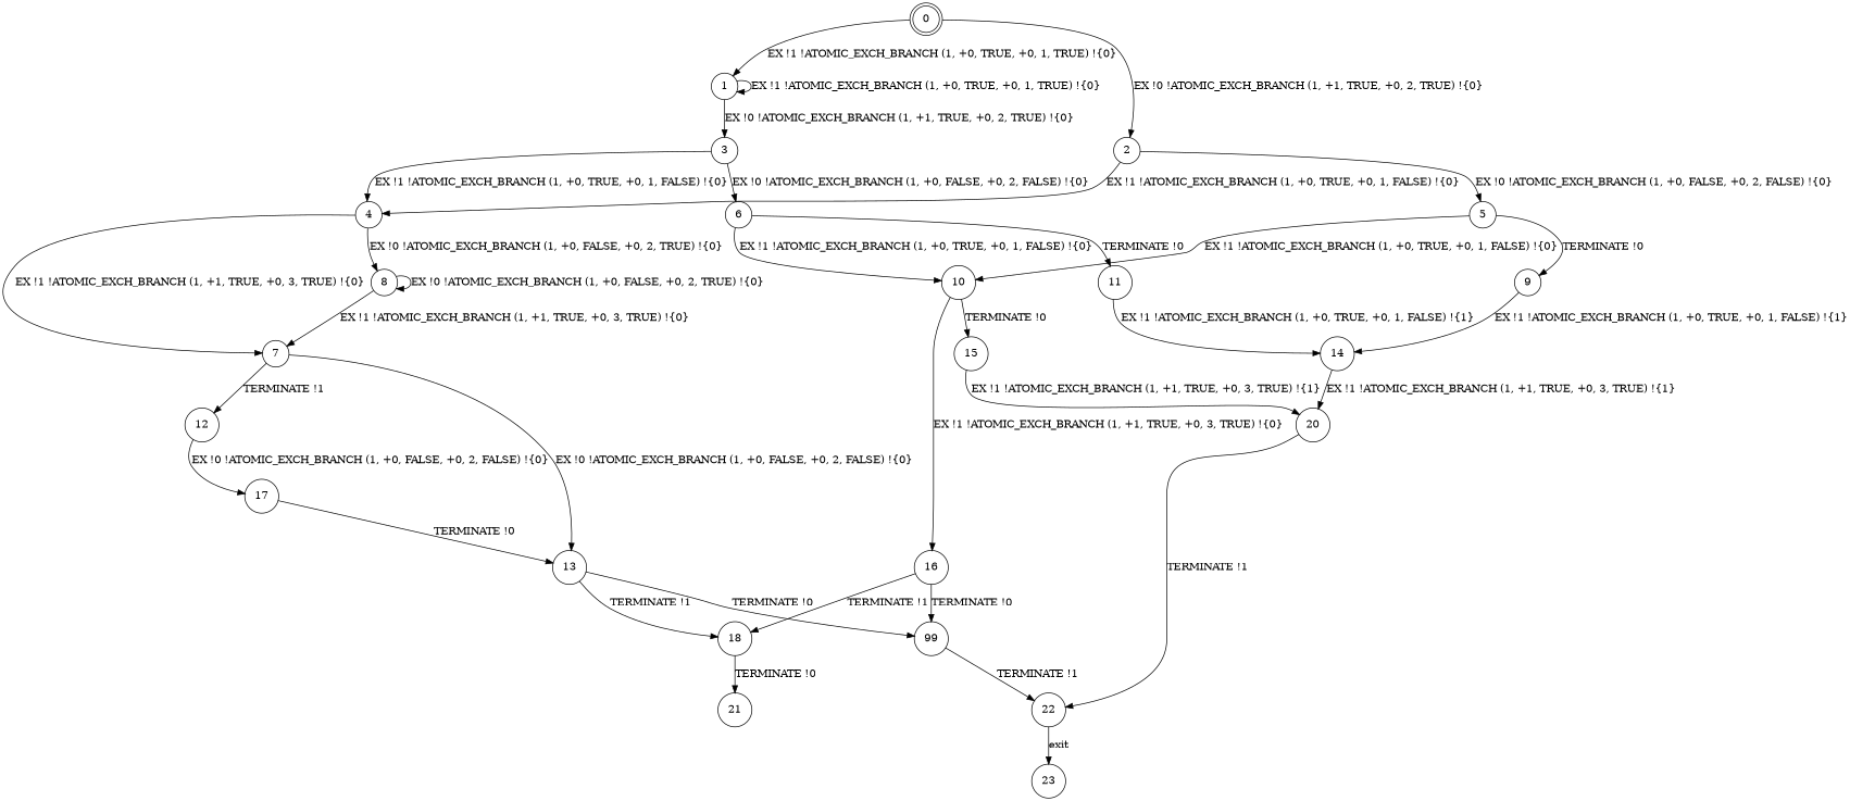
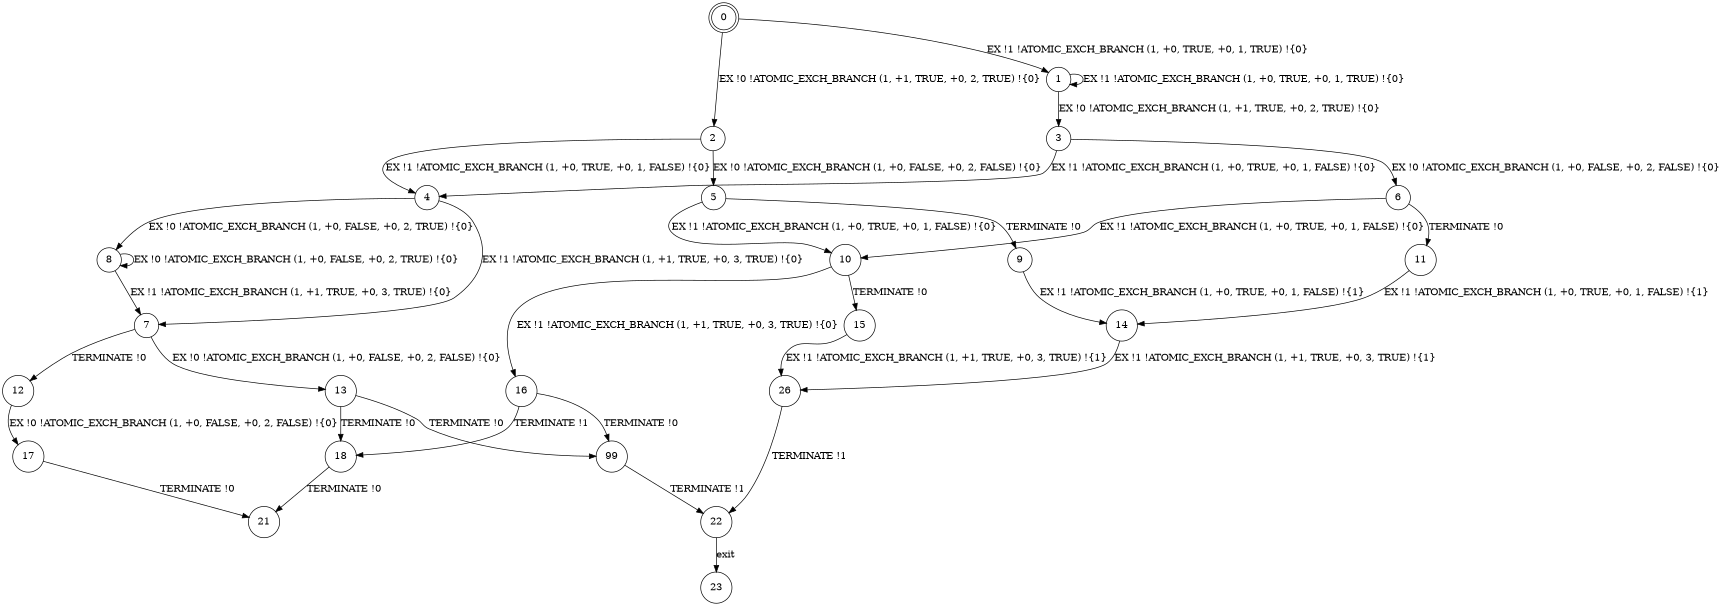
  digraph {
    node [shape=circle]
    0 [peripheries=2]
    1
    2
    3
    4
    5
    6
    7
    8
    9
    10
    11
    12
    13
    14
    15
    16
    17
    18
    n20 [label=99]
-   20
+   20 [label=26]
    21
    22
    23
    0 -> 1 [label="EX !1 !ATOMIC_EXCH_BRANCH (1, +0, TRUE, +0, 1, TRUE) !{0}"]
    0 -> 2 [label="EX !0 !ATOMIC_EXCH_BRANCH (1, +1, TRUE, +0, 2, TRUE) !{0}"]
    1 -> 1 [label="EX !1 !ATOMIC_EXCH_BRANCH (1, +0, TRUE, +0, 1, TRUE) !{0}"]
    1 -> 3 [label="EX !0 !ATOMIC_EXCH_BRANCH (1, +1, TRUE, +0, 2, TRUE) !{0}"]
    2 -> 4 [label="EX !1 !ATOMIC_EXCH_BRANCH (1, +0, TRUE, +0, 1, FALSE) !{0}"]
    2 -> 5 [label="EX !0 !ATOMIC_EXCH_BRANCH (1, +0, FALSE, +0, 2, FALSE) !{0}"]
    3 -> 4 [label="EX !1 !ATOMIC_EXCH_BRANCH (1, +0, TRUE, +0, 1, FALSE) !{0}"]
    3 -> 6 [label="EX !0 !ATOMIC_EXCH_BRANCH (1, +0, FALSE, +0, 2, FALSE) !{0}"]
    4 -> 7 [label="EX !1 !ATOMIC_EXCH_BRANCH (1, +1, TRUE, +0, 3, TRUE) !{0}"]
    4 -> 8 [label="EX !0 !ATOMIC_EXCH_BRANCH (1, +0, FALSE, +0, 2, TRUE) !{0}"]
    5 -> 9 [label="TERMINATE !0"]
    5 -> 10 [label="EX !1 !ATOMIC_EXCH_BRANCH (1, +0, TRUE, +0, 1, FALSE) !{0}"]
    6 -> 10 [label="EX !1 !ATOMIC_EXCH_BRANCH (1, +0, TRUE, +0, 1, FALSE) !{0}"]
    6 -> 11 [label="TERMINATE !0"]
-   7 -> 12 [label="TERMINATE !1"]
+   7 -> 12 [label="TERMINATE !0"]
    7 -> 13 [label="EX !0 !ATOMIC_EXCH_BRANCH (1, +0, FALSE, +0, 2, FALSE) !{0}"]
    8 -> 7 [label="EX !1 !ATOMIC_EXCH_BRANCH (1, +1, TRUE, +0, 3, TRUE) !{0}"]
    8 -> 8 [label="EX !0 !ATOMIC_EXCH_BRANCH (1, +0, FALSE, +0, 2, TRUE) !{0}"]
    9 -> 14 [label="EX !1 !ATOMIC_EXCH_BRANCH (1, +0, TRUE, +0, 1, FALSE) !{1}"]
    10 -> 15 [label="TERMINATE !0"]
    10 -> 16 [label="EX !1 !ATOMIC_EXCH_BRANCH (1, +1, TRUE, +0, 3, TRUE) !{0}"]
    11 -> 14 [label="EX !1 !ATOMIC_EXCH_BRANCH (1, +0, TRUE, +0, 1, FALSE) !{1}"]
    12 -> 17 [label="EX !0 !ATOMIC_EXCH_BRANCH (1, +0, FALSE, +0, 2, FALSE) !{0}"]
-   13 -> 18 [label="TERMINATE !1"]
+   13 -> 18 [label="TERMINATE !0"]
    13 -> n20 [label="TERMINATE !0"]
    14 -> 20 [label="EX !1 !ATOMIC_EXCH_BRANCH (1, +1, TRUE, +0, 3, TRUE) !{1}"]
    15 -> 20 [label="EX !1 !ATOMIC_EXCH_BRANCH (1, +1, TRUE, +0, 3, TRUE) !{1}"]
    16 -> 18 [label="TERMINATE !1"]
    16 -> n20 [label="TERMINATE !0"]
-   17 -> 13 [label="TERMINATE !0"]
+   17 -> 21 [label="TERMINATE !0"]
    18 -> 21 [label="TERMINATE !0"]
    n20 -> 22 [label="TERMINATE !1"]
    20 -> 22 [label="TERMINATE !1"]
    22 -> 23 [label=exit]
  }
